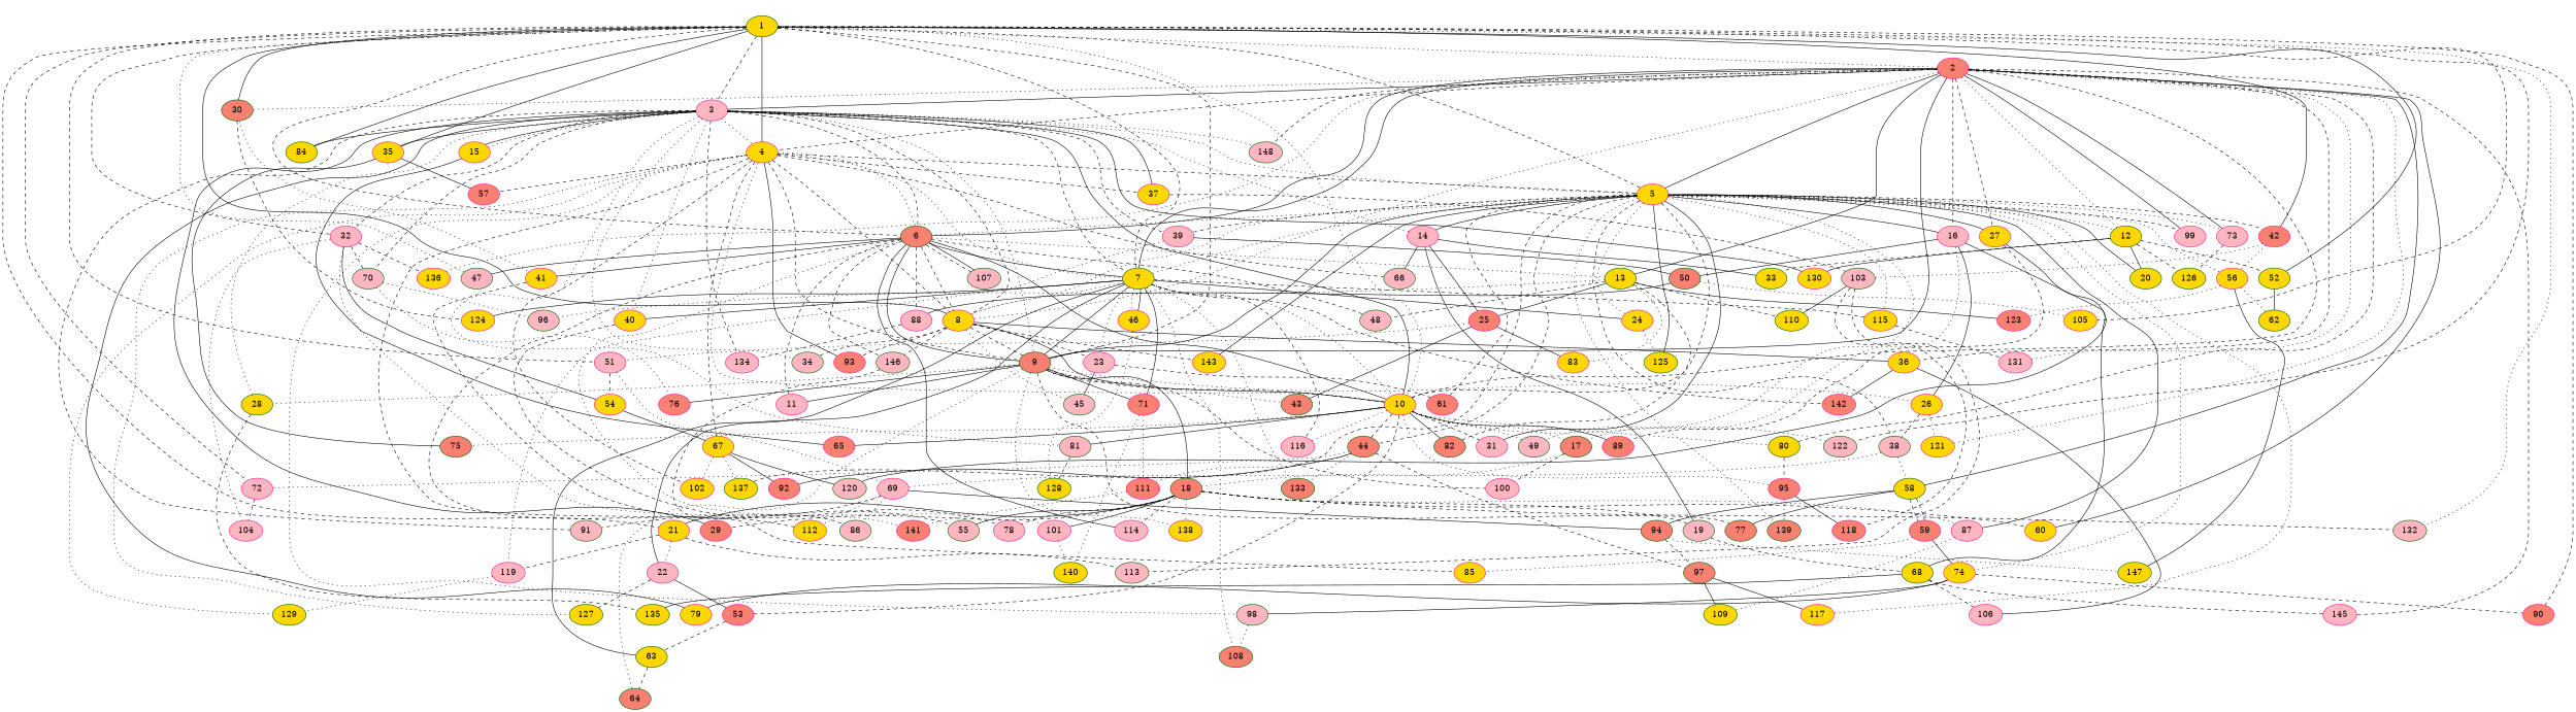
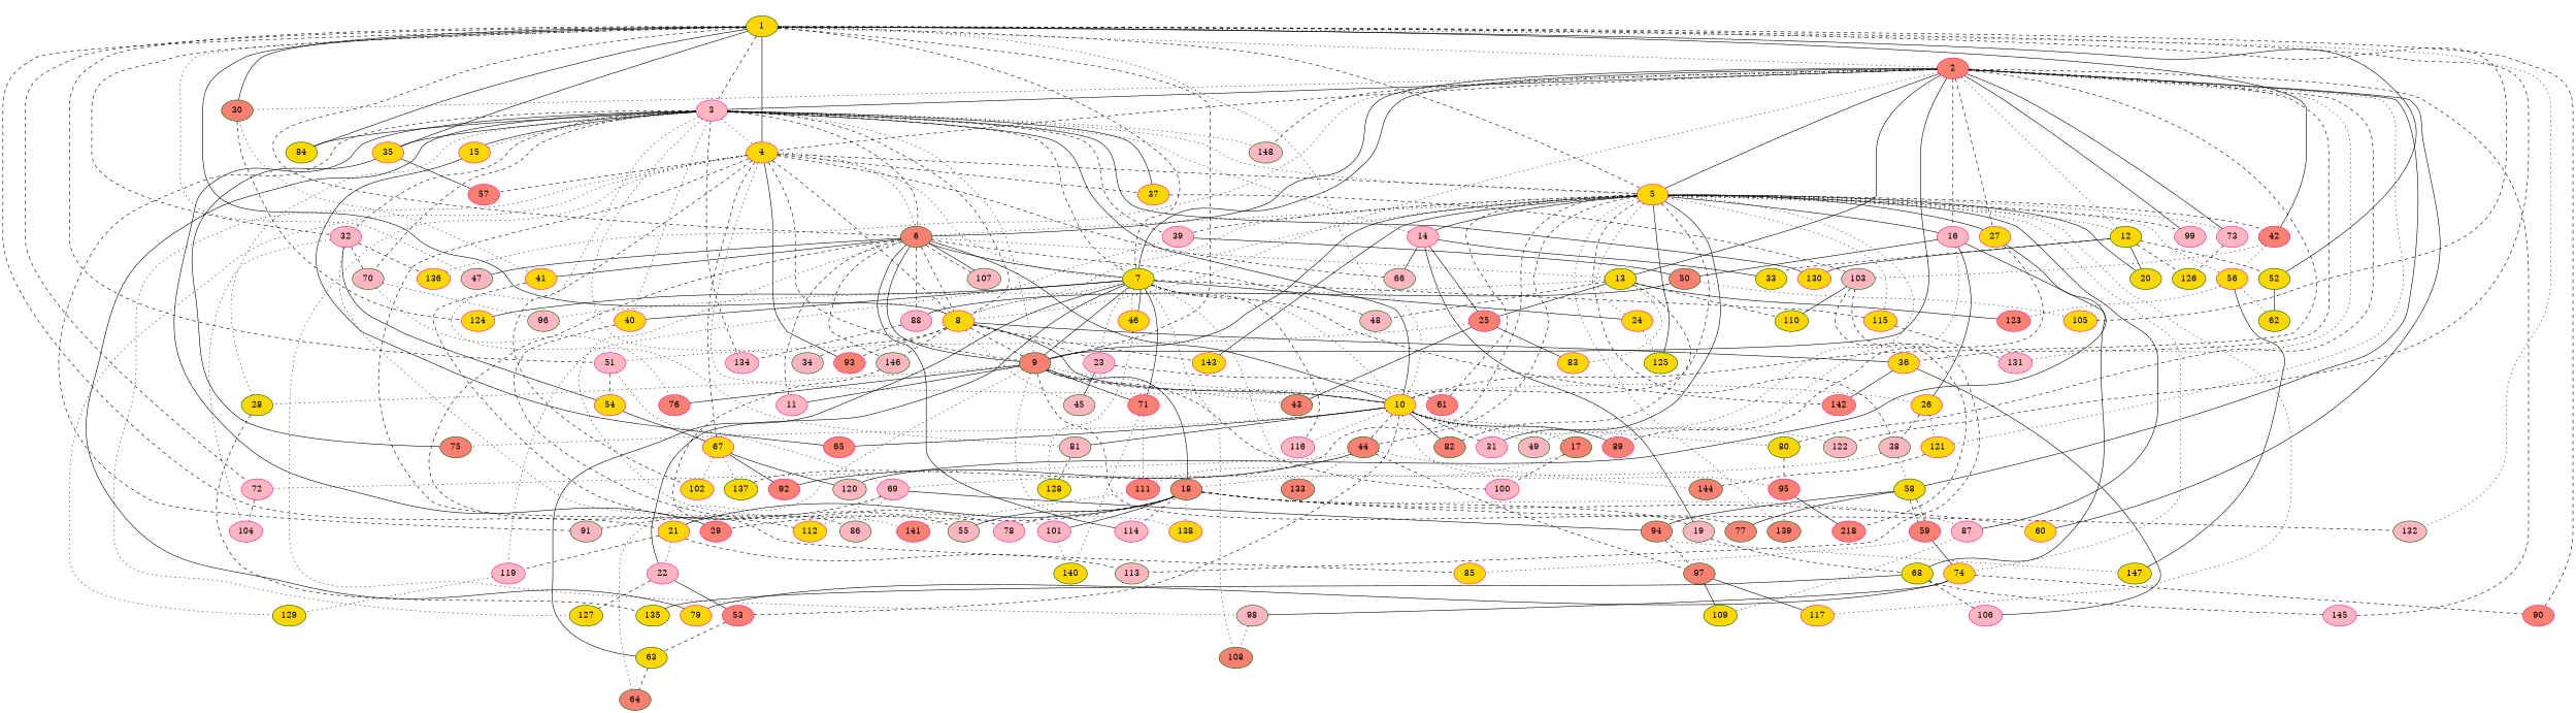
  graph {
    node [color=deeppink fillcolor=gold style=filled]
    edge [style=dashed]
    1 [color=darkgreen]
    2 [fillcolor=salmon]
    3 [fillcolor=lightpink]
    4
    5
    6 [color=darkgreen fillcolor=salmon]
    7 [color=darkgreen]
    8
    9 [color=darkgreen fillcolor=salmon]
    10
    21
    30 [color=darkgreen fillcolor=salmon]
    32 [fillcolor=lightpink]
    35
    42 [fillcolor=salmon]
    47 [color=darkgreen fillcolor=lightpink]
    51 [fillcolor=lightpink]
    52 [color=darkgreen]
    72 [fillcolor=lightpink]
    84 [color=darkgreen]
    90 [fillcolor=salmon]
    105
    122 [color=darkgreen fillcolor=lightpink]
    132 [color=darkgreen fillcolor=lightpink]
    12 [color=darkgreen]
    13 [color=darkgreen]
    16 [fillcolor=lightpink]
    27
    36
    58 [color=darkgreen]
    60
    73 [fillcolor=lightpink]
    80 [color=darkgreen]
    99 [fillcolor=lightpink]
    121
    131 [fillcolor=lightpink]
    136
    145 [fillcolor=lightpink]
    148 [color=darkgreen fillcolor=lightpink]
    14 [fillcolor=lightpink]
    15
    28 [color=darkgreen]
    29 [fillcolor=salmon]
    34 [color=darkgreen fillcolor=lightpink]
    37
    39 [fillcolor=lightpink]
    40
    70 [color=darkgreen fillcolor=lightpink]
    79
    81 [color=darkgreen fillcolor=lightpink]
    91 [color=darkgreen fillcolor=lightpink]
    130
    134 [fillcolor=lightpink]
    57 [fillcolor=salmon]
    66 [color=darkgreen fillcolor=lightpink]
    67
    85
    93 [fillcolor=salmon]
    98 [color=darkgreen fillcolor=lightpink]
    102
    127 [color=darkgreen]
    129 [color=darkgreen]
    20 [color=darkgreen]
    24
    31 [fillcolor=lightpink]
    38 [color=darkgreen fillcolor=lightpink]
    44 [color=darkgreen fillcolor=salmon]
    49 [color=darkgreen fillcolor=lightpink]
    56
    61 [fillcolor=salmon]
    74
    87 [fillcolor=lightpink]
    115
    117
    125 [color=darkgreen]
    137 [color=darkgreen]
    139 [color=darkgreen fillcolor=salmon]
    143
    11 [fillcolor=lightpink]
    41
    48 [color=darkgreen fillcolor=lightpink]
    88 [fillcolor=lightpink]
    101 [fillcolor=lightpink]
    107 [color=darkgreen fillcolor=lightpink]
    112
    114 [fillcolor=lightpink]
    146 [color=darkgreen fillcolor=lightpink]
    22 [fillcolor=lightpink]
    23 [fillcolor=lightpink]
    46
    63 [color=darkgreen]
    71 [fillcolor=salmon]
    108 [color=darkgreen fillcolor=salmon]
    116 [fillcolor=lightpink]
    124
    133 [color=darkgreen fillcolor=salmon]
    142 [fillcolor=salmon]
    45 [color=darkgreen fillcolor=lightpink]
    18 [color=darkgreen fillcolor=salmon]
    26
    43 [color=darkgreen fillcolor=salmon]
    64 [color=darkgreen fillcolor=salmon]
    76 [fillcolor=salmon]
    77 [color=darkgreen fillcolor=salmon]
    100 [fillcolor=lightpink]
    138
    17 [color=darkgreen fillcolor=salmon]
    53 [fillcolor=salmon]
    65 [fillcolor=salmon]
    75 [color=darkgreen fillcolor=salmon]
    82 [color=darkgreen fillcolor=salmon]
    89 [fillcolor=salmon]
    95 [fillcolor=salmon]
    113 [color=darkgreen fillcolor=lightpink]
    119 [fillcolor=lightpink]
    54
    104 [fillcolor=lightpink]
    141 [fillcolor=salmon]
    103 [color=darkgreen fillcolor=lightpink]
    69 [fillcolor=lightpink]
    62 [color=darkgreen]
    96 [color=darkgreen fillcolor=lightpink]
    33 [color=darkgreen]
    126 [color=darkgreen]
    25 [fillcolor=salmon]
    83
    110 [color=darkgreen]
    123 [fillcolor=salmon]
    50 [color=darkgreen fillcolor=salmon]
    68 [color=darkgreen]
    120 [color=darkgreen fillcolor=lightpink]
    106 [fillcolor=lightpink]
    59 [fillcolor=salmon]
    94 [color=darkgreen fillcolor=salmon]
+   144 [color=darkgreen fillcolor=salmon]
    19 [color=darkgreen fillcolor=lightpink]
    135 [color=darkgreen]
    78 [fillcolor=lightpink]
    128 [color=darkgreen]
    92 [fillcolor=salmon]
    97 [color=darkgreen fillcolor=salmon]
    111 [fillcolor=salmon]
    147 [color=darkgreen]
    109 [color=darkgreen]
    55 [color=darkgreen fillcolor=lightpink]
    140 [color=darkgreen]
    86 [color=darkgreen fillcolor=lightpink]
-   118 [fillcolor=salmon]
+   118 [fillcolor=salmon label=218]
    1 -- 2 [style=dotted]
    1 -- 3
    1 -- 4 [style=solid]
    1 -- 5
    1 -- 6
    1 -- 7
    1 -- 8 [style=solid]
    1 -- 9
    1 -- 10 [style=dotted]
    1 -- 21
    1 -- 30 [style=solid]
    1 -- 32
    1 -- 35 [style=solid]
    1 -- 42 [style=solid]
    1 -- 47 [style=dotted]
    1 -- 51
    1 -- 52 [style=solid]
    1 -- 72
    1 -- 84 [style=solid]
    1 -- 90
    1 -- 105
    1 -- 122
    1 -- 132 [style=dotted]
    2 -- 3 [style=solid]
    2 -- 4
    2 -- 5 [style=solid]
    2 -- 6 [style=solid]
    2 -- 7 [style=solid]
    2 -- 8 [style=dotted]
    2 -- 9 [style=solid]
    2 -- 10
    2 -- 30 [style=dotted]
    2 -- 12 [style=dotted]
    2 -- 13 [style=solid]
    2 -- 16
    2 -- 27
    2 -- 36
    2 -- 58 [style=solid]
    2 -- 60 [style=solid]
    2 -- 73 [style=solid]
    2 -- 80
    2 -- 99 [style=solid]
    2 -- 121 [style=dotted]
    2 -- 131 [style=dotted]
    2 -- 136 [style=dotted]
    2 -- 145
    2 -- 148
    3 -- 4 [style=dotted]
    3 -- 5 [style=dotted]
    3 -- 6
    3 -- 7
    3 -- 8
    3 -- 9 [style=dotted]
    3 -- 10 [style=solid]
    3 -- 32
    3 -- 35 [style=solid]
    3 -- 84 [style=solid]
    3 -- 148 [style=dotted]
    3 -- 14 [style=dotted]
    3 -- 15 [style=solid]
    3 -- 15 [style=dotted]
    3 -- 28 [style=dotted]
    3 -- 29 [style=solid]
    3 -- 34 [style=dotted]
    3 -- 37 [style=solid]
    3 -- 39
    3 -- 40 [style=dotted]
    3 -- 70
    3 -- 79 [style=solid]
    3 -- 81 [style=dotted]
    3 -- 91
    3 -- 130 [style=solid]
    3 -- 134
    4 -- 5
    4 -- 6 [style=dotted]
    4 -- 7 [style=dotted]
    4 -- 8
    4 -- 9
    4 -- 10 [style=dotted]
    4 -- 37
    4 -- 57
    4 -- 66
    4 -- 67
    4 -- 85
    4 -- 93 [style=solid]
    4 -- 98 [style=dotted]
    4 -- 102
    4 -- 127 [style=dotted]
    4 -- 129 [style=dotted]
    5 -- 6 [style=dotted]
    5 -- 7 [style=dotted]
    5 -- 8 [style=dotted]
    5 -- 9 [style=solid]
    5 -- 10
    5 -- 42
    5 -- 12 [style=dotted]
    5 -- 16 [style=solid]
    5 -- 27 [style=solid]
    5 -- 73 [style=dotted]
    5 -- 99
    5 -- 14 [style=solid]
    5 -- 39
    5 -- 20 [style=solid]
    5 -- 24 [style=dotted]
    5 -- 31 [style=solid]
    5 -- 38
    5 -- 44
    5 -- 49 [style=dotted]
    5 -- 56 [style=dotted]
    5 -- 61
    5 -- 74 [style=dotted]
    5 -- 87 [style=solid]
    5 -- 115 [style=dotted]
    5 -- 117 [style=dotted]
    5 -- 125 [style=solid]
    5 -- 137
    5 -- 139 [style=dotted]
    5 -- 143 [style=solid]
    6 -- 7 [style=solid]
    6 -- 8
    6 -- 9 [style=solid]
    6 -- 10 [style=solid]
    6 -- 47 [style=solid]
    6 -- 13 [style=dotted]
    6 -- 11
    6 -- 41 [style=solid]
    6 -- 48
    6 -- 88
    6 -- 101 [style=dotted]
    6 -- 107
    6 -- 107 [style=solid]
    6 -- 112
    6 -- 114 [style=solid]
    6 -- 146
    7 -- 8 [style=dotted]
    7 -- 9 [style=solid]
    7 -- 10 [style=dotted]
    7 -- 40 [style=solid]
    7 -- 24 [style=solid]
    7 -- 115
    7 -- 22 [style=solid]
    7 -- 23 [style=dotted]
    7 -- 46 [style=dotted]
    7 -- 46 [style=solid]
    7 -- 63 [style=solid]
    7 -- 71 [style=solid]
    7 -- 108 [style=dotted]
    7 -- 116
    7 -- 124 [style=solid]
    7 -- 133 [style=dotted]
    7 -- 142
    8 -- 9
    8 -- 10 [style=solid]
    8 -- 36 [style=solid]
    8 -- 34
    8 -- 93
    8 -- 143
    8 -- 146
    8 -- 23
    8 -- 45 [style=dotted]
    9 -- 10
    9 -- 28 [style=dotted]
    9 -- 11 [style=solid]
    9 -- 71 [style=solid]
    9 -- 18 [style=solid]
    9 -- 26 [style=dotted]
    9 -- 43 [style=dotted]
    9 -- 64 [style=dotted]
    9 -- 76 [style=solid]
    9 -- 77
    9 -- 100
    9 -- 138 [style=dotted]
    10 -- 122 [style=dotted]
    10 -- 80 [style=dotted]
    10 -- 81 [style=solid]
    10 -- 31
    10 -- 44
    10 -- 49 [style=dotted]
    10 -- 116 [style=dotted]
    10 -- 17 [style=dotted]
    10 -- 53
    10 -- 65 [style=solid]
    10 -- 75 [style=dotted]
    10 -- 82 [style=solid]
    10 -- 89 [style=solid]
    10 -- 95 [style=dotted]
    21 -- 22 [style=dotted]
    21 -- 113
    21 -- 119
    30 -- 41 [style=dotted]
    30 -- 124
    32 -- 136
    32 -- 70
    32 -- 54 [style=solid]
    32 -- 104 [style=dotted]
    32 -- 141 [style=dotted]
    35 -- 57 [style=solid]
    35 -- 75 [style=solid]
    42 -- 56 [style=dotted]
    42 -- 103 [style=dotted]
    51 -- 54
    51 -- 69 [style=dotted]
    52 -- 62 [style=solid]
    72 -- 104
    12 -- 52
    12 -- 130 [style=solid]
    12 -- 20 [style=solid]
    12 -- 33
    12 -- 126
    13 -- 48
    13 -- 82
    13 -- 96 [style=dotted]
    13 -- 25 [style=solid]
    13 -- 83 [style=dotted]
    13 -- 110
    13 -- 123 [style=solid]
    16 -- 26 [style=solid]
    16 -- 17 [style=dotted]
    16 -- 50 [style=solid]
    16 -- 68 [style=solid]
    27 -- 89
    27 -- 120 [style=solid]
    36 -- 142 [style=solid]
    36 -- 106 [style=solid]
    58 -- 77 [style=solid]
    58 -- 59
    58 -- 59
    58 -- 94 [style=solid]
    73 -- 126
    80 -- 95
+   121 -- 144
    14 -- 66 [style=solid]
    14 -- 33 [style=solid]
    14 -- 25 [style=solid]
    14 -- 19 [style=solid]
    15 -- 65 [style=solid]
    28 -- 135
    37 -- 103
    39 -- 119 [style=dotted]
    39 -- 50 [style=solid]
    40 -- 78
    70 -- 76 [style=dotted]
    70 -- 96 [style=dotted]
    81 -- 128
    67 -- 102 [style=dotted]
    67 -- 137 [style=dotted]
    67 -- 120 [style=solid]
    67 -- 92 [style=solid]
    98 -- 108 [style=dotted]
    24 -- 125 [style=dotted]
    38 -- 58 [style=dotted]
    38 -- 69 [style=dotted]
    44 -- 72 [style=dotted]
    44 -- 133 [style=dotted]
+   44 -- 144 [style=dotted]
    44 -- 92 [style=solid]
    44 -- 97
    44 -- 111 [style=dotted]
    56 -- 62 [style=dotted]
    56 -- 123 [style=dotted]
    56 -- 147 [style=solid]
    74 -- 90
    74 -- 79 [style=solid]
    74 -- 98 [style=solid]
    87 -- 109 [style=dotted]
    115 -- 131
    41 -- 55
    88 -- 134
    101 -- 140 [style=dotted]
    146 -- 86
    22 -- 127
    22 -- 53 [style=solid]
    23 -- 61
    23 -- 45 [style=solid]
    46 -- 128 [style=dotted]
    63 -- 64
    71 -- 111 [style=dotted]
    71 -- 140 [style=dotted]
    18 -- 21 [style=solid]
    18 -- 132
    18 -- 60
    18 -- 29
    18 -- 87 [style=dotted]
    18 -- 101 [style=solid]
    18 -- 114
    18 -- 138 [style=dotted]
    18 -- 19
    18 -- 78
    18 -- 55 [style=solid]
    26 -- 121 [style=dotted]
    26 -- 38
    17 -- 18 [style=dotted]
    17 -- 100
    53 -- 63
    95 -- 139 [style=dotted]
    95 -- 118 [style=solid]
    119 -- 129 [style=dotted]
    54 -- 67 [style=solid]
    103 -- 113
    103 -- 110 [style=solid]
    103 -- 118
    69 -- 91
    69 -- 112 [style=dotted]
    69 -- 94 [style=solid]
    69 -- 86 [style=dotted]
    25 -- 51 [style=dotted]
    25 -- 43 [style=solid]
    25 -- 83 [style=solid]
    50 -- 105 [style=dotted]
    50 -- 88 [style=solid]
    68 -- 145
    68 -- 106
    68 -- 135 [style=solid]
    59 -- 85 [style=dotted]
    59 -- 74 [style=solid]
    94 -- 97
    94 -- 147 [style=dotted]
    19 -- 68
    97 -- 117 [style=solid]
    97 -- 109 [style=solid]
    111 -- 141 [style=dotted]
  }
